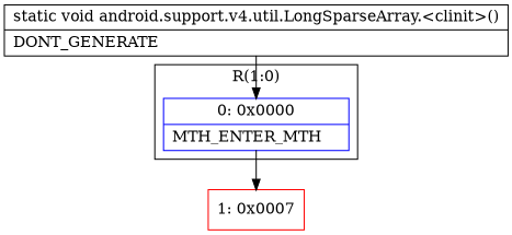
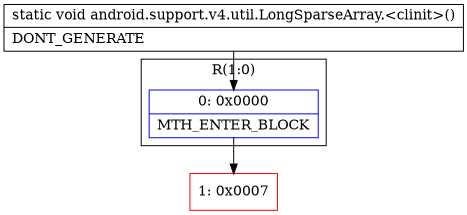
  digraph {
    node [shape=record]
-   n1 [color=blue label="{0\:\ 0x0000|MTH_ENTER_MTH\l}"]
+   n1 [color=blue label="{0\:\ 0x0000|MTH_ENTER_BLOCK\l}"]
    n2 [color=red label="{1\:\ 0x0007}"]
    n3 [label="{static void android.support.v4.util.LongSparseArray.\<clinit\>()  | DONT_GENERATE\l}"]
    subgraph cluster_1 {
      label="R(1:0)"
      n1
    }
    n1 -> n2
    n3 -> n1
  }
